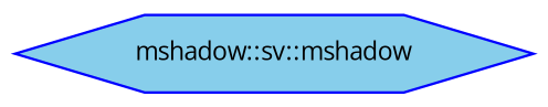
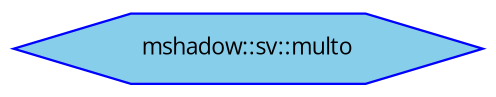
  digraph {
    rankdir=LR
    fontname="Open Sans"
-   n1 [color=blue fillcolor=skyblue fontname="Open Sans" fontsize=10 height=0.2 label="mshadow::sv::mshadow" shape=hexagon style=filled width=0.4]
+   n1 [color=blue fillcolor=skyblue fontname="Open Sans" fontsize=10 height=0.2 label="mshadow::sv::multo" shape=hexagon style=filled width=0.4]
  }
